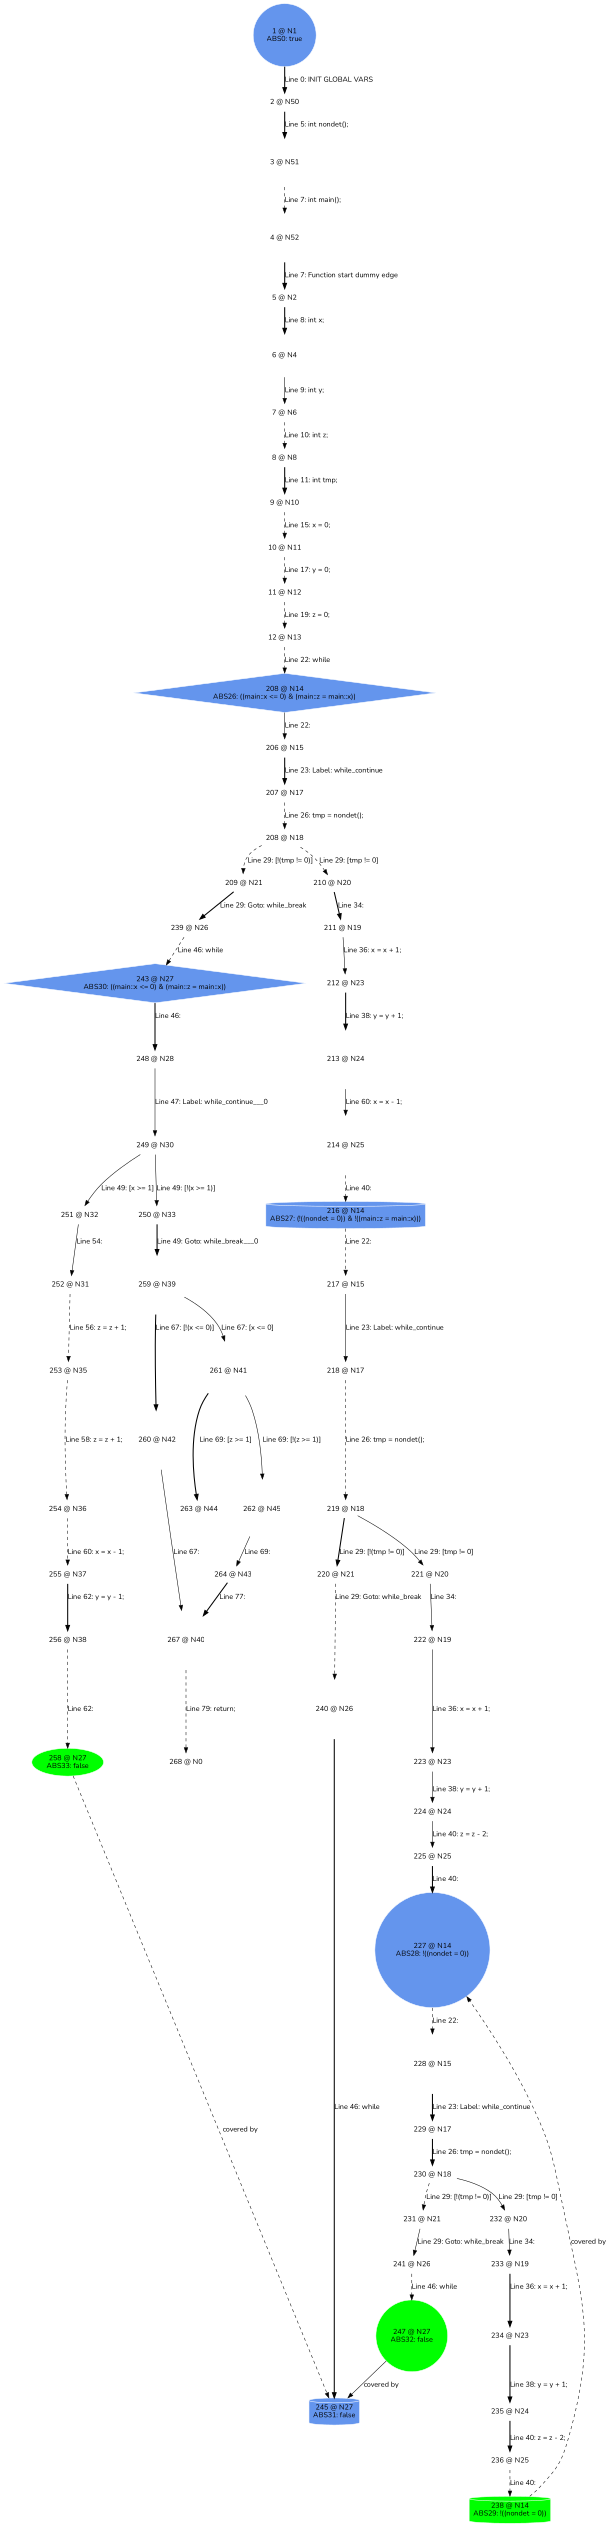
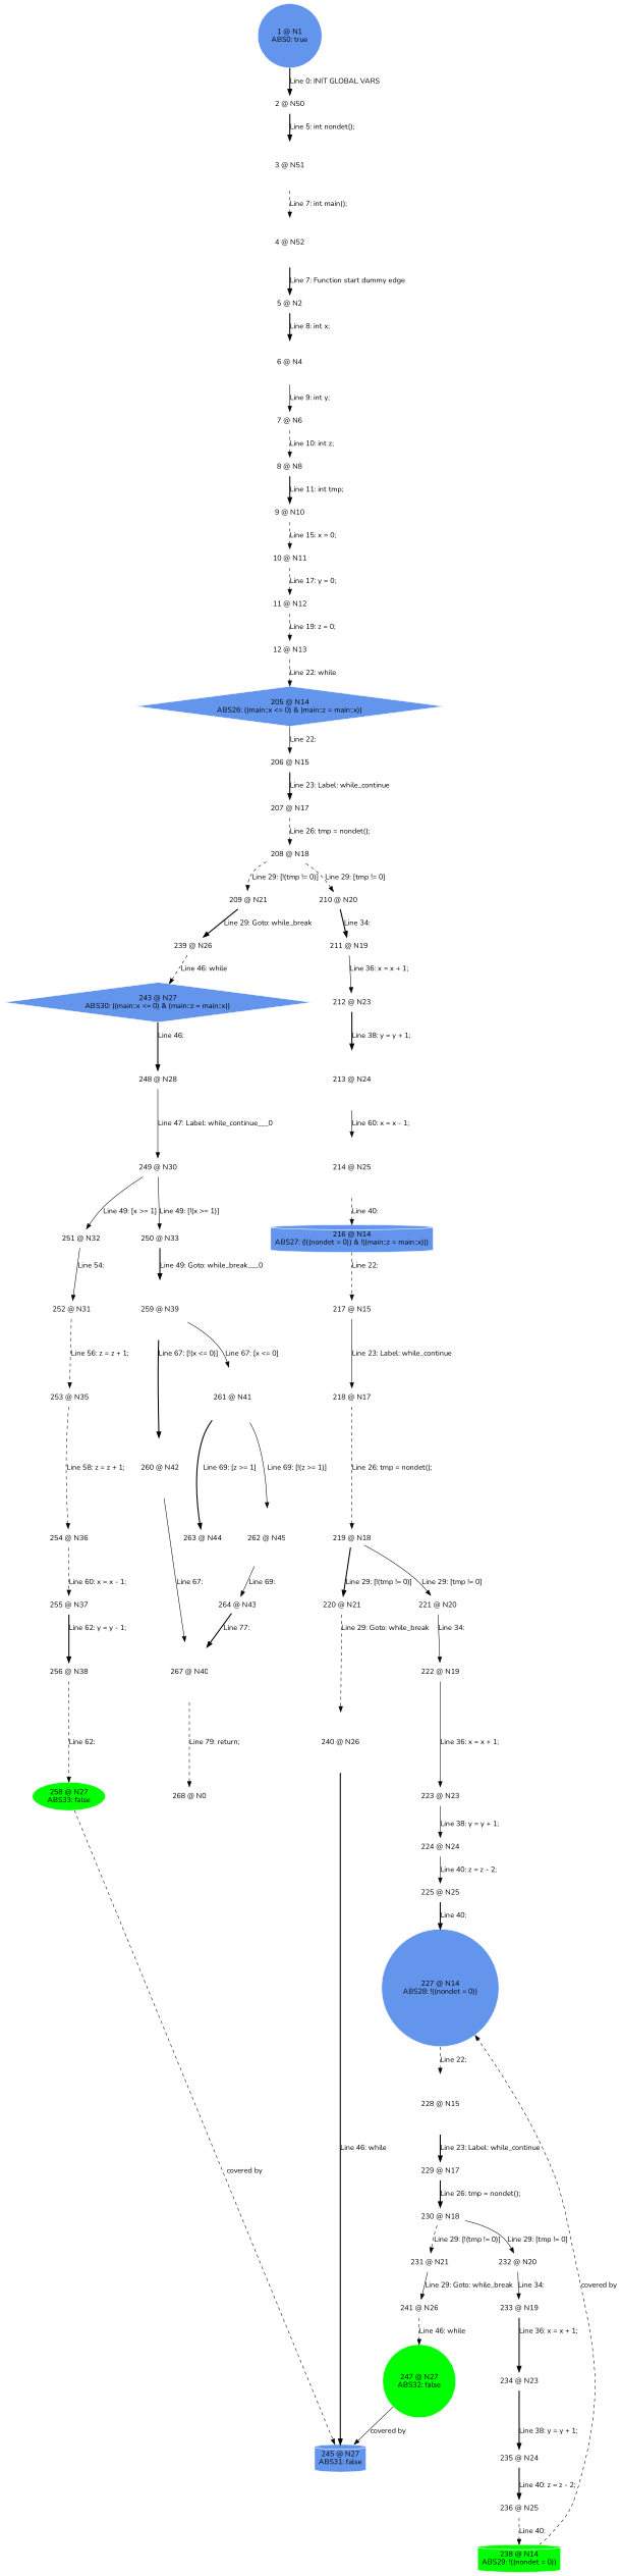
  digraph {
    fontname=Nunito
    node [color=white fontname=Nunito shape=diamond style=filled]
    edge [fontname=Nunito style=dashed]
    n1 [fillcolor=cornflowerblue label="1 @ N1\nABS0: true" shape=circle]
    n2 [label="2 @ N50" shape=ellipse]
    n3 [label="3 @ N51" shape=circle]
    n4 [label="4 @ N52" shape=circle]
    n5 [label="5 @ N2" shape=cylinder]
    n6 [label="6 @ N4" shape=circle]
    n7 [label="7 @ N6" shape=cylinder]
    n8 [label="8 @ N8" shape=cylinder]
    n9 [label="9 @ N10" shape=cylinder]
    n10 [label="10 @ N11" shape=ellipse]
    n11 [label="11 @ N12"]
    n12 [label="12 @ N13"]
-   n13 [fillcolor=cornflowerblue label="208 @ N14\nABS26: ((main::x <= 0) & (main::z = main::x))"]
+   n13 [fillcolor=cornflowerblue label="205 @ N14\nABS26: ((main::x <= 0) & (main::z = main::x))"]
    n14 [label="206 @ N15" shape=cylinder]
    n15 [label="207 @ N17"]
    n16 [label="208 @ N18" shape=cylinder]
    n17 [label="210 @ N20"]
    n18 [label="209 @ N21" shape=ellipse]
    n19 [label="211 @ N19"]
    n20 [label="239 @ N26" shape=ellipse]
    n21 [label="212 @ N23" shape=ellipse]
    n22 [label="213 @ N24" shape=circle]
    n23 [label="214 @ N25" shape=circle]
    n24 [fillcolor=cornflowerblue label="216 @ N14\nABS27: (!((nondet = 0)) & !((main::z = main::x)))" shape=cylinder]
    n25 [label="217 @ N15"]
    n26 [label="218 @ N17"]
    n27 [label="219 @ N18"]
    n28 [label="221 @ N20" shape=cylinder]
    n29 [label="220 @ N21"]
    n30 [label="222 @ N19" shape=cylinder]
    n31 [label="240 @ N26" shape=circle]
    n32 [label="223 @ N23"]
    n33 [label="224 @ N24" shape=cylinder]
    n34 [label="225 @ N25" shape=cylinder]
    n35 [fillcolor=cornflowerblue label="227 @ N14\nABS28: !((nondet = 0))" shape=circle]
    n36 [label="228 @ N15" shape=circle]
    n37 [label="229 @ N17" shape=ellipse]
    n38 [label="230 @ N18"]
    n39 [label="232 @ N20" shape=cylinder]
    n40 [label="231 @ N21" shape=ellipse]
    n41 [label="233 @ N19"]
    n42 [label="241 @ N26"]
    n43 [label="234 @ N23"]
    n44 [label="235 @ N24"]
    n45 [label="236 @ N25" shape=cylinder]
    n46 [fillcolor=green label="238 @ N14\nABS29: !((nondet = 0))" shape=cylinder]
    n47 [fillcolor=green label="247 @ N27\nABS32: false" shape=circle]
    n48 [fillcolor=cornflowerblue label="245 @ N27\nABS31: false" shape=cylinder]
    n49 [fillcolor=cornflowerblue label="243 @ N27\nABS30: ((main::x <= 0) & (main::z = main::x))"]
    n50 [label="248 @ N28" shape=ellipse]
    n51 [label="249 @ N30" shape=cylinder]
    n52 [label="251 @ N32" shape=cylinder]
    n53 [label="250 @ N33"]
    n54 [label="252 @ N31"]
    n55 [label="259 @ N39" shape=circle]
    n56 [label="253 @ N35"]
    n57 [label="254 @ N36" shape=ellipse]
    n58 [label="255 @ N37" shape=ellipse]
    n59 [label="256 @ N38" shape=ellipse]
    n60 [fillcolor=green label="258 @ N27\nABS33: false" shape=ellipse]
    n61 [label="261 @ N41" shape=circle]
    n62 [label="260 @ N42" shape=circle]
    n63 [label="263 @ N44" shape=cylinder]
    n64 [label="262 @ N45" shape=circle]
    n65 [label="267 @ N40" shape=circle]
    n66 [label="264 @ N43"]
    n67 [label="268 @ N0" shape=cylinder]
    n1 -> n2 [label="Line 0: INIT GLOBAL VARS" style=bold]
    n2 -> n3 [label="Line 5: int nondet();" style=bold]
    n3 -> n4 [label="Line 7: int main();"]
    n4 -> n5 [label="Line 7: Function start dummy edge" style=bold]
    n5 -> n6 [label="Line 8: int x;" style=bold]
    n6 -> n7 [label="Line 9: int y;" style=solid]
    n7 -> n8 [label="Line 10: int z;"]
    n8 -> n9 [label="Line 11: int tmp;" style=bold]
    n9 -> n10 [label="Line 15: x = 0;"]
    n10 -> n11 [label="Line 17: y = 0;"]
    n11 -> n12 [label="Line 19: z = 0;"]
    n12 -> n13 [label="Line 22: while"]
    n13 -> n14 [label="Line 22: " style=solid]
    n14 -> n15 [label="Line 23: Label: while_continue" style=bold]
    n15 -> n16 [label="Line 26: tmp = nondet();"]
    n16 -> n17 [label="Line 29: [tmp != 0]"]
    n16 -> n18 [label="Line 29: [!(tmp != 0)]"]
    n17 -> n19 [label="Line 34: " style=bold]
    n18 -> n20 [label="Line 29: Goto: while_break" style=bold]
    n19 -> n21 [label="Line 36: x = x + 1;" style=solid]
    n20 -> n49 [label="Line 46: while"]
    n21 -> n22 [label="Line 38: y = y + 1;" style=bold]
    n22 -> n23 [label="Line 60: x = x - 1;" style=solid]
    n23 -> n24 [label="Line 40: "]
    n24 -> n25 [label="Line 22: "]
    n25 -> n26 [label="Line 23: Label: while_continue" style=solid]
    n26 -> n27 [label="Line 26: tmp = nondet();"]
    n27 -> n28 [label="Line 29: [tmp != 0]" style=solid]
    n27 -> n29 [label="Line 29: [!(tmp != 0)]" style=bold]
    n28 -> n30 [label="Line 34: " style=solid]
    n29 -> n31 [label="Line 29: Goto: while_break"]
    n30 -> n32 [label="Line 36: x = x + 1;" style=solid]
    n31 -> n48 [label="Line 46: while" style=bold]
    n32 -> n33 [label="Line 38: y = y + 1;" style=solid]
    n33 -> n34 [label="Line 40: z = z - 2;" style=solid]
    n34 -> n35 [label="Line 40: " style=bold]
    n35 -> n36 [label="Line 22: "]
    n36 -> n37 [label="Line 23: Label: while_continue" style=bold]
    n37 -> n38 [label="Line 26: tmp = nondet();" style=bold]
    n38 -> n39 [label="Line 29: [tmp != 0]" style=solid]
    n38 -> n40 [label="Line 29: [!(tmp != 0)]"]
    n39 -> n41 [label="Line 34: " style=solid]
    n40 -> n42 [label="Line 29: Goto: while_break" style=solid]
    n41 -> n43 [label="Line 36: x = x + 1;" style=bold]
    n42 -> n47 [label="Line 46: while"]
    n43 -> n44 [label="Line 38: y = y + 1;" style=bold]
    n44 -> n45 [label="Line 40: z = z - 2;" style=bold]
    n45 -> n46 [label="Line 40: "]
    n46 -> n35 [label="covered by" weight=0]
    n47 -> n48 [label="covered by" style=solid weight=0]
    n49 -> n50 [label="Line 46: " style=bold]
    n50 -> n51 [label="Line 47: Label: while_continue___0" style=solid]
    n51 -> n52 [label="Line 49: [x >= 1]" style=solid]
    n51 -> n53 [label="Line 49: [!(x >= 1)]" style=solid]
    n52 -> n54 [label="Line 54: " style=solid]
    n53 -> n55 [label="Line 49: Goto: while_break___0" style=bold]
    n54 -> n56 [label="Line 56: z = z + 1;"]
    n55 -> n61 [label="Line 67: [x <= 0]" style=solid]
    n55 -> n62 [label="Line 67: [!(x <= 0)]" style=bold]
    n56 -> n57 [label="Line 58: z = z + 1;"]
    n57 -> n58 [label="Line 60: x = x - 1;"]
    n58 -> n59 [label="Line 62: y = y - 1;" style=bold]
    n59 -> n60 [label="Line 62: "]
    n60 -> n48 [label="covered by" weight=0]
    n61 -> n63 [label="Line 69: [z >= 1]" style=bold]
    n61 -> n64 [label="Line 69: [!(z >= 1)]" style=solid]
    n62 -> n65 [label="Line 67: " style=solid]
    n64 -> n66 [label="Line 69: " style=solid]
    n65 -> n67 [label="Line 79: return;"]
    n66 -> n65 [label="Line 77: " style=bold]
  }
